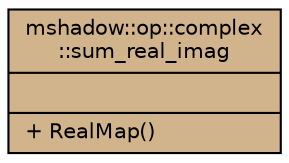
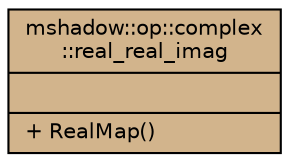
  digraph {
-   n1 [color=black fillcolor=tan fontcolor=black fontname=Helvetica fontsize=10 height=0.2 label="{mshadow::op::complex\l::sum_real_imag\n||+ RealMap()\l}" shape=record style=filled width=0.4]
+   n1 [color=black fillcolor=tan fontcolor=black fontname=Helvetica fontsize=10 height=0.2 label="{mshadow::op::complex\l::real_real_imag\n||+ RealMap()\l}" shape=record style=filled width=0.4]
  }
